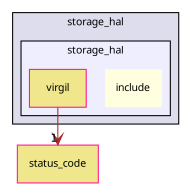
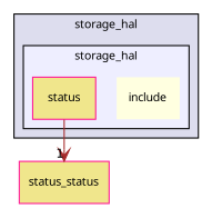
  digraph {
    compound=true
    fontname="Noto Sans"
    node [fontname="Noto Sans" fontsize=10 shape=box style=filled fillcolor=khaki color=deeppink]
    n1 [label=include shape=plaintext fillcolor=lightyellow]
-   n2 [label=virgil]
-   n3 [label=status_code]
+   n2 [label=status]
+   n3 [label=status_status]
    subgraph cluster_1 {
      bgcolor="#ddddee"
      fontsize=10
      label=storage_hal
      pencolor=black
      subgraph cluster_2 {
        bgcolor="#eeeeff"
        fontsize=10
        pencolor=black
        n1
        n2
      }
    }
    n2 -> n3 [headlabel=1 labeldistance=1.5 labelfontname=Helvetica labelfontsize=10 color=brown arrowhead=vee fontname="Noto Sans"]
  }
